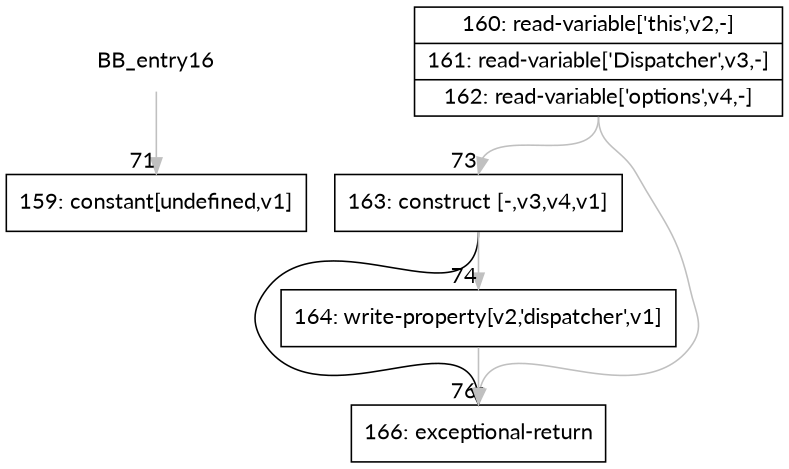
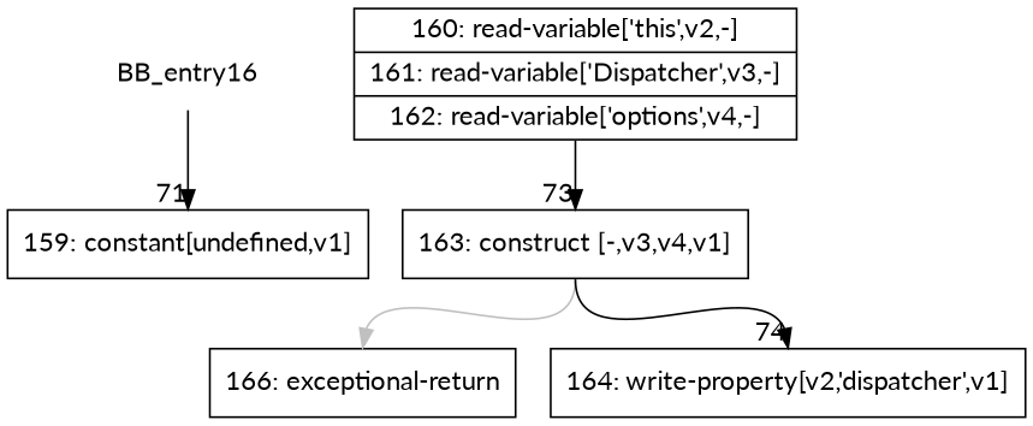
  digraph {
    fontname=Lato
    rankdir=TD
    node [fontname=Lato shape=record]
    edge [fontname=Lato headport=n tailport=s]
    n1 [label=BB_entry16 shape=none]
    n2 [label="{159: constant[undefined,v1]}"]
    n3 [label="{160: read-variable['this',v2,-]|161: read-variable['Dispatcher',v3,-]|162: read-variable['options',v4,-]}"]
    n4 [label="{163: construct [-,v3,v4,v1]}"]
    n5 [label="{166: exceptional-return}"]
    n6 [label="{164: write-property[v2,'dispatcher',v1]}"]
-   n1 -> n2 [headlabel="    71" color=gray]
-   n3 -> n4 [headlabel="      73" color=gray]
-   n3 -> n5 [color=gray headlabel="      76"]
-   n4 -> n5 [color=black]
-   n4 -> n6 [headlabel="      74" color=gray]
-   n6 -> n5 [color=gray]
+   n1 -> n2 [headlabel="    71"]
+   n3 -> n4 [headlabel="      73"]
+   n4 -> n5 [color=gray]
+   n4 -> n6 [headlabel="      74"]
  }
